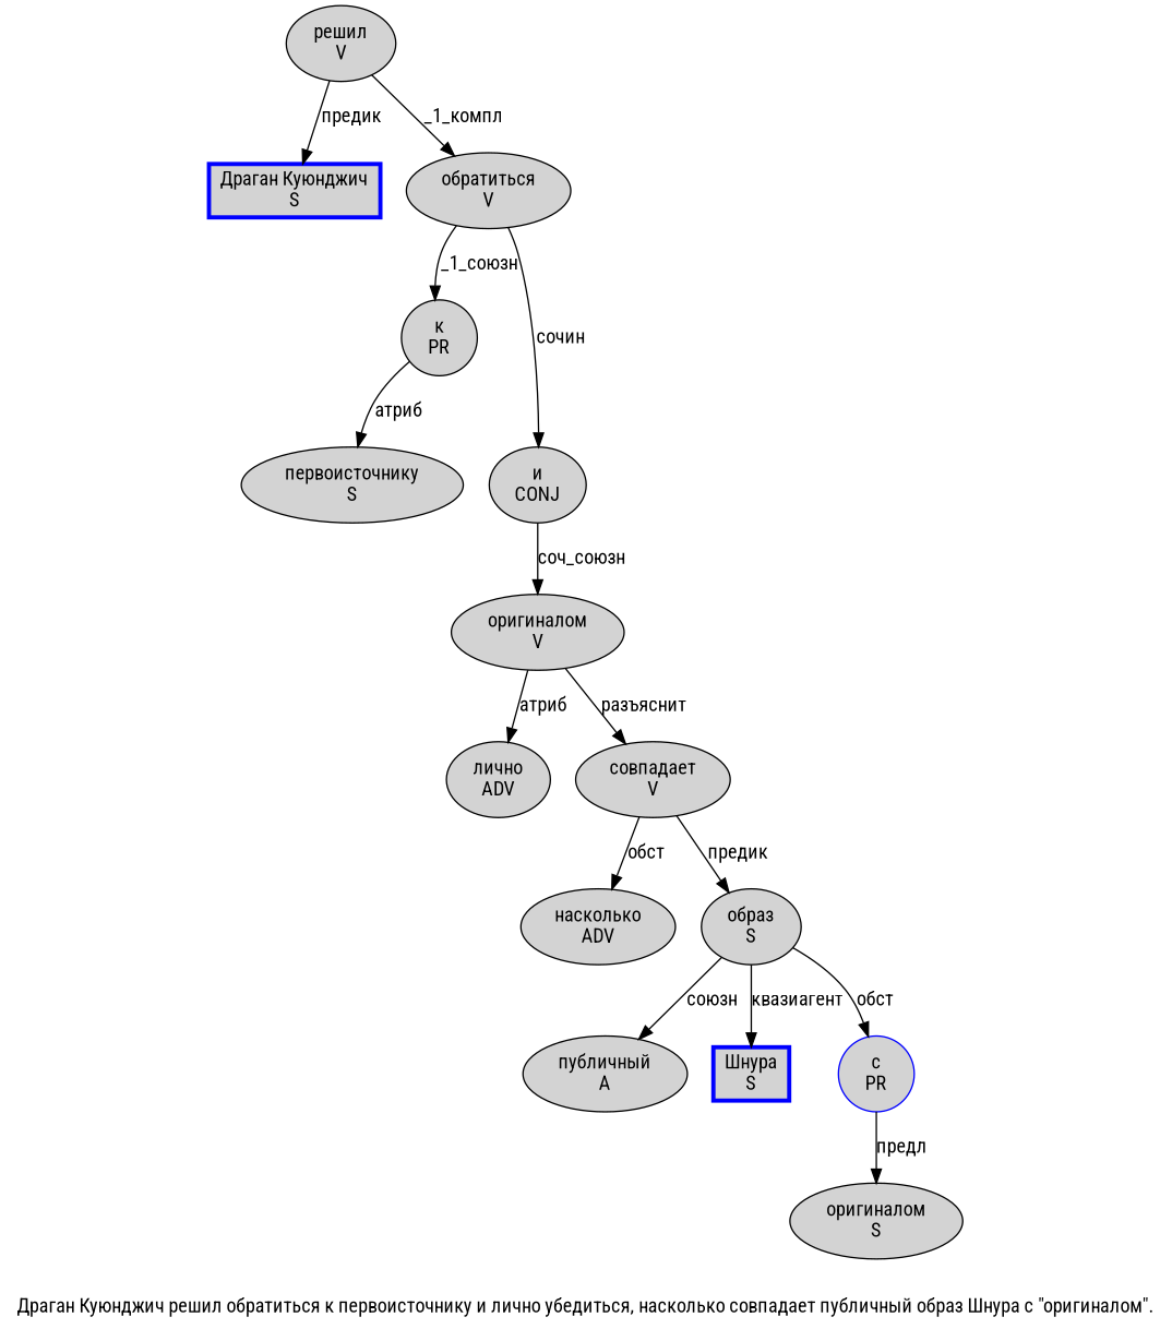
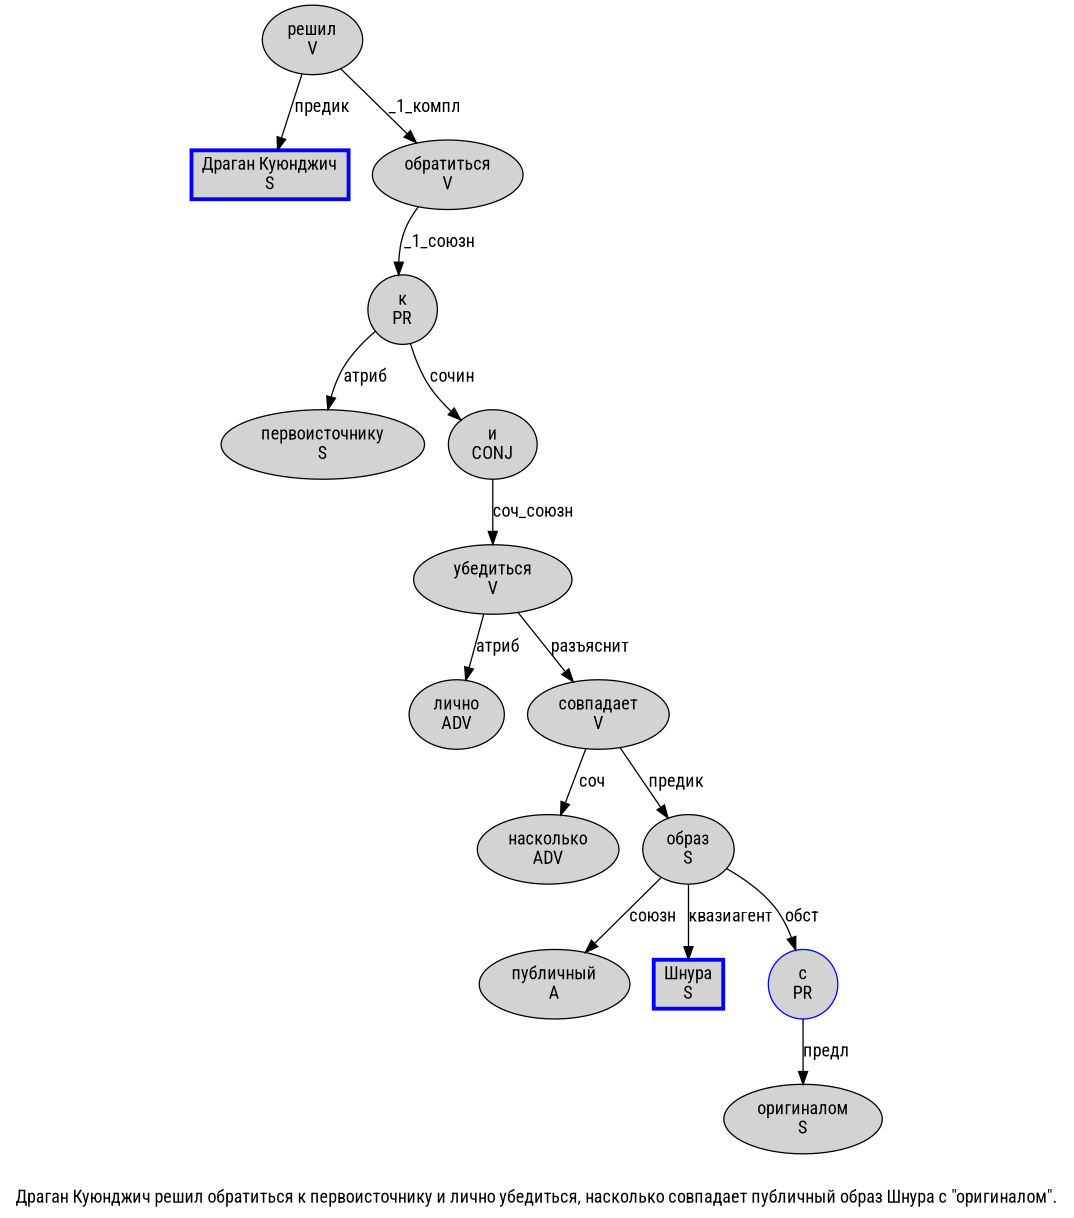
  digraph {
    fontname="Roboto Condensed"
    label="Драган Куюнджич решил обратиться к первоисточнику и лично убедиться, насколько совпадает публичный образ Шнура с \"оригиналом\"."
    node [fillcolor=lightgray fontname="Roboto Condensed" penwidth=1 shape=ellipse style=filled]
    edge [fontname="Roboto Condensed"]
    n1 [color=blue label="Драган Куюнджич\nS" penwidth=3 shape=box]
    n2 [label="решил\nV"]
    n3 [label="обратиться\nV"]
    n4 [label="к\nPR"]
    n5 [label="и\nCONJ"]
    n6 [label="первоисточнику\nS"]
-   n7 [label="оригиналом\nV"]
+   n7 [label="убедиться\nV"]
    n8 [label="лично\nADV"]
    n9 [label="совпадает\nV"]
    n10 [label="насколько\nADV"]
    n11 [label="образ\nS"]
    n12 [label="публичный\nA"]
    n13 [color=blue label="Шнура\nS" penwidth=3 shape=box]
    n14 [color=blue label="с\nPR"]
    n15 [label="оригиналом\nS"]
    n2 -> n1 [label="предик"]
    n2 -> n3 [label="_1_компл"]
    n3 -> n4 [label="_1_союзн"]
-   n3 -> n5 [label="сочин"]
+   n4 -> n5 [label="сочин"]
    n4 -> n6 [label="атриб"]
    n5 -> n7 [label="соч_союзн"]
    n7 -> n8 [label="атриб"]
    n7 -> n9 [label="разъяснит"]
-   n9 -> n10 [label="обст"]
+   n9 -> n10 [label="соч"]
    n9 -> n11 [label="предик"]
    n11 -> n12 [label="союзн"]
    n11 -> n13 [label="квазиагент"]
    n11 -> n14 [label="обст"]
    n14 -> n15 [label="предл"]
  }
